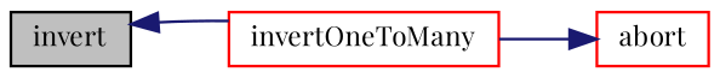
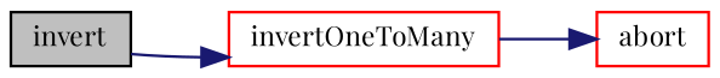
  digraph {
    fontname="Playfair Display"
    rankdir=LR
    node [color=red fontname="Playfair Display" fontsize=10 shape=record]
    edge [color=midnightblue fontname="Playfair Display" fontsize=10 labelfontname=FreeSans labelfontsize=10 style=solid]
    n1 [color=black fillcolor=grey75 fontcolor=black height=0.2 label=invert style=filled width=0.4]
    n2 [height=0.2 label=invertOneToMany width=0.4]
    n3 [height=0.2 label=abort width=0.4]
-   n2 -> n1
+   n1 -> n2
    n2 -> n3
  }
